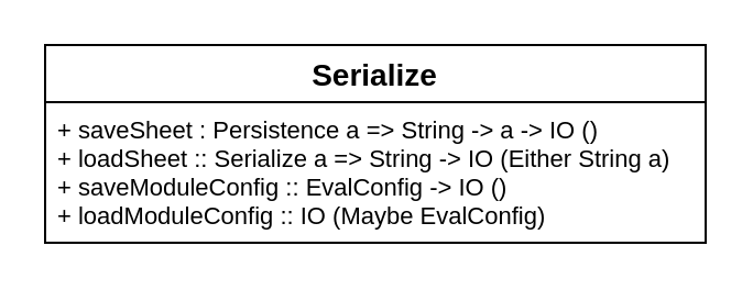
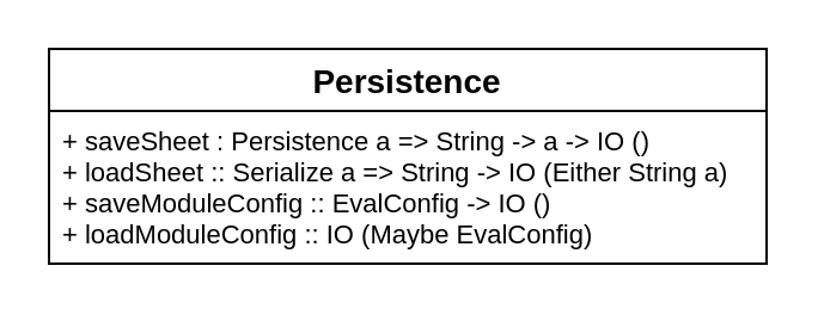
  <mxCell id="0" />
  <mxCell id="1" parent="0" />
- <mxCell id="2" value="Serialize" style="swimlane;fontStyle=1;childLayout=stackLayout;horizontal=1;startSize=26;fillColor=none;horizontalStack=0;resizeParent=1;resizeParentMax=0;resizeLast=0;collapsible=1;marginBottom=0;rounded=0;fontSize=14;strokeColor=#000000;strokeWidth=1;" vertex="1" parent="1"><mxGeometry x="20" y="20" width="300" height="90" as="geometry" /></mxCell>
+ <mxCell id="2" value="Persistence" style="swimlane;fontStyle=1;childLayout=stackLayout;horizontal=1;startSize=26;fillColor=none;horizontalStack=0;resizeParent=1;resizeParentMax=0;resizeLast=0;collapsible=1;marginBottom=0;rounded=0;fontSize=14;strokeColor=#000000;strokeWidth=1;" vertex="1" parent="1"><mxGeometry x="20" y="20" width="300" height="90" as="geometry" /></mxCell>
  <mxCell id="3" value="+ saveSheet : Persistence a =&gt; String -&gt; a -&gt; IO ()&#10; + loadSheet :: Serialize a =&gt; String -&gt; IO (Either String a)&#10;+ saveModuleConfig :: EvalConfig -&gt; IO ()&#10;+ loadModuleConfig :: IO (Maybe EvalConfig)" style="text;strokeColor=none;fillColor=none;align=left;verticalAlign=top;spacingLeft=4;spacingRight=4;overflow=hidden;rotatable=0;points=[[0,0.5],[1,0.5]];portConstraint=eastwest;fontSize=11;" vertex="1" parent="2"><mxGeometry y="26" width="300" height="64" as="geometry" /></mxCell>
